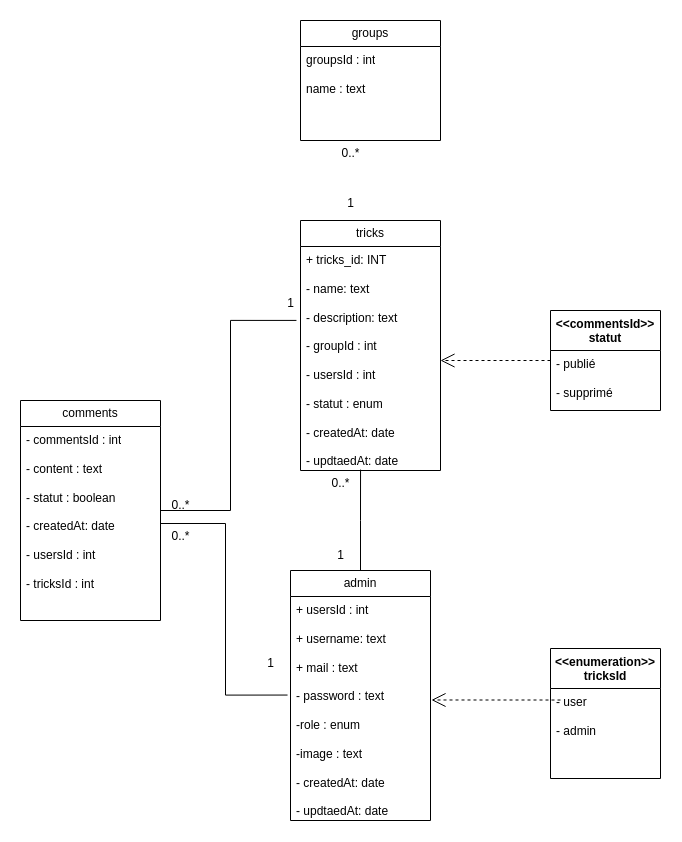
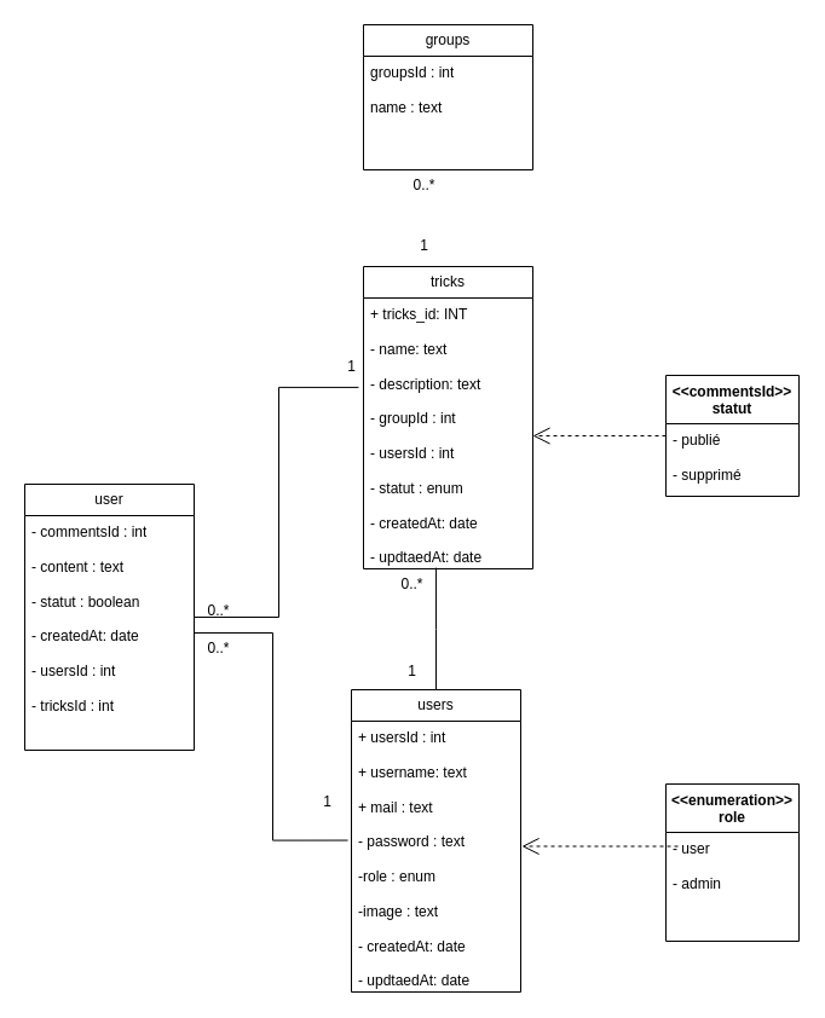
  <mxCell id="0" />
  <mxCell id="1" parent="0" />
- <mxCell id="2" value="admin" style="swimlane;fontStyle=0;childLayout=stackLayout;horizontal=1;startSize=26;fillColor=none;horizontalStack=0;resizeParent=1;resizeParentMax=0;resizeLast=0;collapsible=1;marginBottom=0;whiteSpace=wrap;html=1;" vertex="1" parent="1"><mxGeometry x="290" y="570" width="140" height="250" as="geometry" /></mxCell>
+ <mxCell id="2" value="users" style="swimlane;fontStyle=0;childLayout=stackLayout;horizontal=1;startSize=26;fillColor=none;horizontalStack=0;resizeParent=1;resizeParentMax=0;resizeLast=0;collapsible=1;marginBottom=0;whiteSpace=wrap;html=1;" vertex="1" parent="1"><mxGeometry x="290" y="570" width="140" height="250" as="geometry" /></mxCell>
  <mxCell id="3" value="&lt;div&gt;+ usersId : int&lt;/div&gt;&lt;div&gt;&lt;br&gt;&lt;/div&gt;+ username: text&amp;nbsp;&lt;br&gt;&lt;br&gt;+ mail : text&lt;br&gt;&lt;br&gt;- password : text&lt;div&gt;&lt;br&gt;&lt;/div&gt;&lt;div&gt;-role : enum&lt;/div&gt;&lt;div&gt;&lt;br&gt;&lt;/div&gt;&lt;div&gt;-image : text&lt;/div&gt;&lt;div&gt;&lt;br&gt;&lt;/div&gt;&lt;div&gt;&lt;div&gt;- createdAt&lt;span style=&quot;background-color: initial;&quot;&gt;: date&lt;/span&gt;&lt;/div&gt;&lt;div&gt;&lt;span style=&quot;background-color: initial;&quot;&gt;&lt;br&gt;&lt;/span&gt;&lt;/div&gt;&lt;div&gt;&lt;span style=&quot;background-color: initial;&quot;&gt;- updtaedAt&lt;/span&gt;&lt;span style=&quot;background-color: initial;&quot;&gt;: date&lt;/span&gt;&lt;/div&gt;&lt;/div&gt;&lt;div&gt;&lt;br&gt;&lt;/div&gt;&lt;div&gt;&lt;br&gt;&lt;/div&gt;" style="text;strokeColor=none;fillColor=none;align=left;verticalAlign=top;spacingLeft=4;spacingRight=4;overflow=hidden;rotatable=0;points=[[0,0.5],[1,0.5]];portConstraint=eastwest;whiteSpace=wrap;html=1;" vertex="1" parent="2"><mxGeometry y="26" width="140" height="224" as="geometry" /></mxCell>
- <mxCell id="4" value="&amp;lt;&amp;lt;enumeration&amp;gt;&amp;gt;&lt;br&gt;tricksId" style="swimlane;fontStyle=1;align=center;verticalAlign=top;childLayout=stackLayout;horizontal=1;startSize=40;horizontalStack=0;resizeParent=1;resizeParentMax=0;resizeLast=0;collapsible=1;marginBottom=0;whiteSpace=wrap;html=1;" vertex="1" parent="1"><mxGeometry x="550" y="648" width="110" height="130" as="geometry"><mxRectangle x="950" y="-450" width="160" height="40" as="alternateBounds" /></mxGeometry></mxCell>
+ <mxCell id="4" value="&amp;lt;&amp;lt;enumeration&amp;gt;&amp;gt;&lt;br&gt;role" style="swimlane;fontStyle=1;align=center;verticalAlign=top;childLayout=stackLayout;horizontal=1;startSize=40;horizontalStack=0;resizeParent=1;resizeParentMax=0;resizeLast=0;collapsible=1;marginBottom=0;whiteSpace=wrap;html=1;" vertex="1" parent="1"><mxGeometry x="550" y="648" width="110" height="130" as="geometry"><mxRectangle x="950" y="-450" width="160" height="40" as="alternateBounds" /></mxGeometry></mxCell>
  <mxCell id="5" value="- user&amp;nbsp;&lt;div&gt;&lt;br&gt;&lt;/div&gt;&lt;div&gt;- admin&amp;nbsp;&lt;/div&gt;&lt;div&gt;&lt;br&gt;&lt;/div&gt;" style="text;strokeColor=none;fillColor=none;align=left;verticalAlign=top;spacingLeft=4;spacingRight=4;overflow=hidden;rotatable=0;points=[[0,0.5],[1,0.5]];portConstraint=eastwest;whiteSpace=wrap;html=1;" vertex="1" parent="4"><mxGeometry y="40" width="110" height="90" as="geometry" /></mxCell>
  <mxCell id="6" value="" style="endArrow=open;endSize=12;dashed=1;html=1;rounded=0;exitX=0.091;exitY=0.128;exitDx=0;exitDy=0;exitPerimeter=0;entryX=1.007;entryY=0.462;entryDx=0;entryDy=0;entryPerimeter=0;" edge="1" parent="1" target="3" source="5"><mxGeometry width="160" relative="1" as="geometry"><mxPoint x="550" y="680" as="sourcePoint" /><mxPoint x="470" y="680" as="targetPoint" /></mxGeometry></mxCell>
  <mxCell id="7" value="tricks" style="swimlane;fontStyle=0;childLayout=stackLayout;horizontal=1;startSize=26;fillColor=none;horizontalStack=0;resizeParent=1;resizeParentMax=0;resizeLast=0;collapsible=1;marginBottom=0;whiteSpace=wrap;html=1;" vertex="1" parent="1"><mxGeometry x="300" y="220" width="140" height="250" as="geometry" /></mxCell>
  <mxCell id="8" value="+ tricks_id: INT&lt;div&gt;&lt;br&gt;&lt;/div&gt;&lt;div&gt;- name: text&lt;/div&gt;&lt;div&gt;&lt;br&gt;&lt;/div&gt;&lt;div&gt;- description: text&lt;/div&gt;&lt;div&gt;&lt;br&gt;&lt;/div&gt;&lt;div&gt;- groupId : int&lt;/div&gt;&lt;div&gt;&lt;br&gt;&lt;/div&gt;&lt;div&gt;- usersId : int&amp;nbsp;&lt;/div&gt;&lt;div&gt;&lt;br&gt;&lt;/div&gt;&lt;div&gt;- statut : enum&lt;/div&gt;&lt;div&gt;&lt;br&gt;&lt;/div&gt;&lt;div&gt;- createdAt&lt;span style=&quot;background-color: initial;&quot;&gt;: date&lt;/span&gt;&lt;/div&gt;&lt;div&gt;&lt;span style=&quot;background-color: initial;&quot;&gt;&lt;br&gt;&lt;/span&gt;&lt;/div&gt;&lt;div&gt;&lt;span style=&quot;background-color: initial;&quot;&gt;- updtaedAt&lt;/span&gt;&lt;span style=&quot;background-color: initial;&quot;&gt;: date&lt;/span&gt;&lt;br&gt;&lt;/div&gt;" style="text;strokeColor=none;fillColor=none;align=left;verticalAlign=top;spacingLeft=4;spacingRight=4;overflow=hidden;rotatable=0;points=[[0,0.5],[1,0.5]];portConstraint=eastwest;whiteSpace=wrap;html=1;" vertex="1" parent="7"><mxGeometry y="26" width="140" height="224" as="geometry" /></mxCell>
  <mxCell id="9" value="&amp;lt;&amp;lt;commentsId&amp;gt;&amp;gt;&lt;br&gt;statut" style="swimlane;fontStyle=1;align=center;verticalAlign=top;childLayout=stackLayout;horizontal=1;startSize=40;horizontalStack=0;resizeParent=1;resizeParentMax=0;resizeLast=0;collapsible=1;marginBottom=0;whiteSpace=wrap;html=1;" vertex="1" parent="1"><mxGeometry x="550" y="310" width="110" height="100" as="geometry"><mxRectangle x="950" y="-450" width="160" height="40" as="alternateBounds" /></mxGeometry></mxCell>
  <mxCell id="10" value="- publié&lt;div&gt;&lt;br&gt;&lt;/div&gt;&lt;div&gt;- supprimé&lt;/div&gt;&lt;div&gt;&lt;br&gt;&lt;/div&gt;" style="text;strokeColor=none;fillColor=none;align=left;verticalAlign=top;spacingLeft=4;spacingRight=4;overflow=hidden;rotatable=0;points=[[0,0.5],[1,0.5]];portConstraint=eastwest;whiteSpace=wrap;html=1;" vertex="1" parent="9"><mxGeometry y="40" width="110" height="60" as="geometry" /></mxCell>
  <mxCell id="11" value="" style="endArrow=open;endSize=12;dashed=1;html=1;rounded=0;exitX=0.011;exitY=0.359;exitDx=0;exitDy=0;exitPerimeter=0;" edge="1" parent="1"><mxGeometry width="160" relative="1" as="geometry"><mxPoint x="550" y="360" as="sourcePoint" /><mxPoint x="440" y="360" as="targetPoint" /></mxGeometry></mxCell>
- <mxCell id="12" value="comments" style="swimlane;fontStyle=0;childLayout=stackLayout;horizontal=1;startSize=26;fillColor=none;horizontalStack=0;resizeParent=1;resizeParentMax=0;resizeLast=0;collapsible=1;marginBottom=0;whiteSpace=wrap;html=1;" vertex="1" parent="1"><mxGeometry x="20" y="400" width="140" height="220" as="geometry" /></mxCell>
+ <mxCell id="12" value="user" style="swimlane;fontStyle=0;childLayout=stackLayout;horizontal=1;startSize=26;fillColor=none;horizontalStack=0;resizeParent=1;resizeParentMax=0;resizeLast=0;collapsible=1;marginBottom=0;whiteSpace=wrap;html=1;" vertex="1" parent="1"><mxGeometry x="20" y="400" width="140" height="220" as="geometry" /></mxCell>
  <mxCell id="13" value="&lt;div&gt;- commentsId : int&lt;/div&gt;&lt;div&gt;&lt;br&gt;&lt;/div&gt;&lt;div&gt;- content : text&lt;/div&gt;&lt;div&gt;&lt;br&gt;&lt;/div&gt;&lt;div&gt;- statut : boolean&lt;/div&gt;&lt;div&gt;&lt;br&gt;&lt;/div&gt;&lt;div&gt;- createdAt: date&lt;/div&gt;&lt;div&gt;&lt;br&gt;&lt;/div&gt;&lt;div&gt;- usersId : int&lt;/div&gt;&lt;div&gt;&lt;br&gt;&lt;/div&gt;&lt;div&gt;- tricksId : int&lt;/div&gt;" style="text;strokeColor=none;fillColor=none;align=left;verticalAlign=top;spacingLeft=4;spacingRight=4;overflow=hidden;rotatable=0;points=[[0,0.5],[1,0.5]];portConstraint=eastwest;whiteSpace=wrap;html=1;" vertex="1" parent="12"><mxGeometry y="26" width="140" height="194" as="geometry" /></mxCell>
  <mxCell id="14" style="edgeStyle=orthogonalEdgeStyle;rounded=0;orthogonalLoop=1;jettySize=auto;html=1;entryX=-0.029;entryY=0.33;entryDx=0;entryDy=0;entryPerimeter=0;endArrow=none;endFill=0;" edge="1" parent="1" source="12" target="8"><mxGeometry relative="1" as="geometry" /></mxCell>
  <mxCell id="15" value="1" style="text;html=1;align=center;verticalAlign=middle;resizable=0;points=[];autosize=1;strokeColor=none;fillColor=none;" vertex="1" parent="1"><mxGeometry x="275" y="288" width="30" height="30" as="geometry" /></mxCell>
  <mxCell id="16" value="0..*" style="text;html=1;align=center;verticalAlign=middle;resizable=0;points=[];autosize=1;strokeColor=none;fillColor=none;" vertex="1" parent="1"><mxGeometry x="160" y="521" width="40" height="30" as="geometry" /></mxCell>
  <mxCell id="17" style="edgeStyle=orthogonalEdgeStyle;rounded=0;orthogonalLoop=1;jettySize=auto;html=1;entryX=-0.021;entryY=0.44;entryDx=0;entryDy=0;entryPerimeter=0;endArrow=none;endFill=0;" edge="1" parent="1" source="13" target="3"><mxGeometry relative="1" as="geometry" /></mxCell>
  <mxCell id="18" value="1" style="text;html=1;align=center;verticalAlign=middle;resizable=0;points=[];autosize=1;strokeColor=none;fillColor=none;" vertex="1" parent="1"><mxGeometry x="255" y="648" width="30" height="30" as="geometry" /></mxCell>
  <mxCell id="19" value="0..*" style="text;html=1;align=center;verticalAlign=middle;resizable=0;points=[];autosize=1;strokeColor=none;fillColor=none;" vertex="1" parent="1"><mxGeometry x="160" y="490" width="40" height="30" as="geometry" /></mxCell>
  <mxCell id="20" style="edgeStyle=orthogonalEdgeStyle;rounded=0;orthogonalLoop=1;jettySize=auto;html=1;exitX=0.5;exitY=0;exitDx=0;exitDy=0;entryX=0.429;entryY=0.996;entryDx=0;entryDy=0;entryPerimeter=0;endArrow=none;endFill=0;" edge="1" parent="1" source="2" target="8"><mxGeometry relative="1" as="geometry" /></mxCell>
  <mxCell id="21" value="1" style="text;html=1;align=center;verticalAlign=middle;resizable=0;points=[];autosize=1;strokeColor=none;fillColor=none;" vertex="1" parent="1"><mxGeometry x="325" y="540" width="30" height="30" as="geometry" /></mxCell>
  <mxCell id="22" value="0..*" style="text;html=1;align=center;verticalAlign=middle;resizable=0;points=[];autosize=1;strokeColor=none;fillColor=none;" vertex="1" parent="1"><mxGeometry x="320" y="468" width="40" height="30" as="geometry" /></mxCell>
  <mxCell id="23" value="gro&lt;span style=&quot;background-color: initial;&quot;&gt;ups&lt;/span&gt;" style="swimlane;fontStyle=0;childLayout=stackLayout;horizontal=1;startSize=26;fillColor=none;horizontalStack=0;resizeParent=1;resizeParentMax=0;resizeLast=0;collapsible=1;marginBottom=0;whiteSpace=wrap;html=1;" vertex="1" parent="1"><mxGeometry x="300" y="20" width="140" height="120" as="geometry" /></mxCell>
  <mxCell id="24" value="&lt;div&gt;groupsId : int&lt;/div&gt;&lt;div&gt;&lt;br&gt;&lt;/div&gt;&lt;div&gt;name : text&lt;/div&gt;" style="text;strokeColor=none;fillColor=none;align=left;verticalAlign=top;spacingLeft=4;spacingRight=4;overflow=hidden;rotatable=0;points=[[0,0.5],[1,0.5]];portConstraint=eastwest;whiteSpace=wrap;html=1;" vertex="1" parent="23"><mxGeometry y="26" width="140" height="94" as="geometry" /></mxCell>
  <mxCell id="25" value="0..*" style="text;html=1;align=center;verticalAlign=middle;resizable=0;points=[];autosize=1;strokeColor=none;fillColor=none;" vertex="1" parent="1"><mxGeometry x="330" y="138" width="40" height="30" as="geometry" /></mxCell>
  <mxCell id="26" value="1" style="text;html=1;align=center;verticalAlign=middle;resizable=0;points=[];autosize=1;strokeColor=none;fillColor=none;" vertex="1" parent="1"><mxGeometry x="335" y="188" width="30" height="30" as="geometry" /></mxCell>
